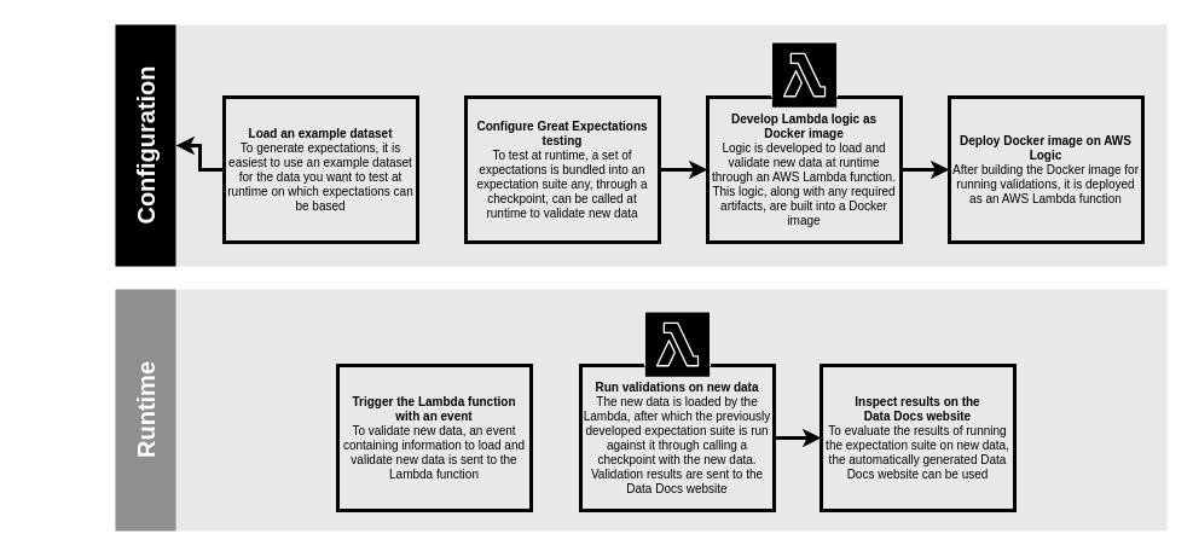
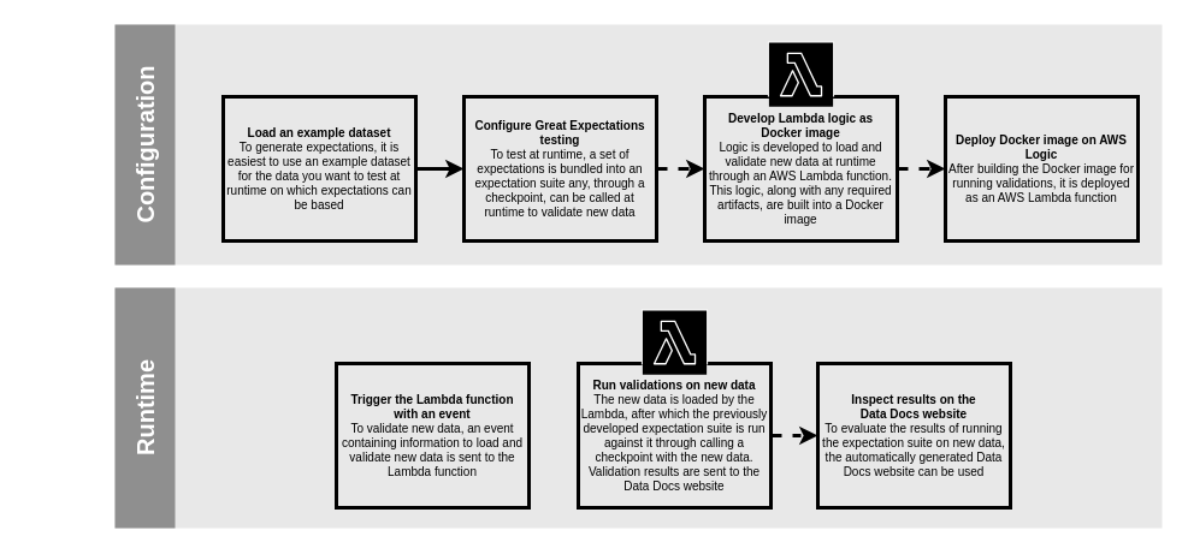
  <mxCell id="0" />
  <mxCell id="1" parent="0" />
  <mxCell id="2" value="" style="rounded=0;whiteSpace=wrap;html=1;fillColor=#E8E8E8;strokeColor=none;" vertex="1" parent="1"><mxGeometry x="95" y="239" width="870" height="200" as="geometry" /></mxCell>
  <mxCell id="3" value="Runtime" style="rounded=0;whiteSpace=wrap;html=1;fillColor=#8F8F8F;strokeColor=none;direction=south;rotation=-90;fontColor=#FFFFFF;fontStyle=1;fontSize=20;" vertex="1" parent="1"><mxGeometry x="20" y="314" width="200" height="50" as="geometry" /></mxCell>
  <mxCell id="4" value="" style="rounded=0;whiteSpace=wrap;html=1;fillColor=#E8E8E8;strokeColor=none;" vertex="1" parent="1"><mxGeometry x="95" y="20" width="870" height="200" as="geometry" /></mxCell>
- <mxCell id="5" style="edgeStyle=orthogonalEdgeStyle;rounded=0;orthogonalLoop=1;jettySize=auto;html=1;fontSize=20;fontColor=#FFFFFF;strokeWidth=3;" edge="1" parent="1" source="6" target="23"><mxGeometry relative="1" as="geometry" /></mxCell>
+ <mxCell id="5" style="edgeStyle=orthogonalEdgeStyle;rounded=0;orthogonalLoop=1;jettySize=auto;html=1;entryX=0;entryY=0.5;entryDx=0;entryDy=0;fontSize=20;fontColor=#FFFFFF;strokeWidth=3;" edge="1" parent="1" source="6" target="9"><mxGeometry relative="1" as="geometry" /></mxCell>
  <mxCell id="6" value="&lt;b&gt;Load an example dataset &lt;br&gt;&lt;/b&gt;To generate expectations, it is easiest to use an example dataset for the data you want to test at runtime on which expectations can be based" style="rounded=0;whiteSpace=wrap;html=1;fontSize=10;fillColor=none;strokeWidth=3;" parent="1" vertex="1"><mxGeometry x="185" y="80" width="160" height="120" as="geometry" /></mxCell>
  <mxCell id="7" value="" style="shape=image;verticalLabelPosition=bottom;labelBackgroundColor=default;verticalAlign=top;aspect=fixed;imageAspect=0;image=https://upload.wikimedia.org/wikipedia/commons/thumb/c/c3/Python-logo-notext.svg/640px-Python-logo-notext.svg.png;fontSize=10;fontStyle=2" parent="1" vertex="1"><mxGeometry x="229.99" y="39" width="60" height="60" as="geometry" /></mxCell>
- <mxCell id="8" style="edgeStyle=orthogonalEdgeStyle;rounded=0;orthogonalLoop=1;jettySize=auto;html=1;entryX=0;entryY=0.5;entryDx=0;entryDy=0;fontSize=20;fontColor=#FFFFFF;strokeWidth=3;" edge="1" parent="1" source="9" target="12"><mxGeometry relative="1" as="geometry" /></mxCell>
+ <mxCell id="8" style="edgeStyle=orthogonalEdgeStyle;rounded=0;orthogonalLoop=1;jettySize=auto;html=1;entryX=0;entryY=0.5;entryDx=0;entryDy=0;fontSize=20;fontColor=#FFFFFF;strokeWidth=3;dashed=1;" edge="1" parent="1" source="9" target="12"><mxGeometry relative="1" as="geometry" /></mxCell>
  <mxCell id="9" value="&lt;b&gt;Configure Great Expectations testing&lt;/b&gt;&lt;br&gt;To test at runtime, a set of expectations is bundled into an expectation suite any, through a checkpoint, can be called at runtime to validate new data" style="rounded=0;whiteSpace=wrap;html=1;fontSize=10;fillColor=none;strokeWidth=3;" parent="1" vertex="1"><mxGeometry x="385" y="80" width="160" height="120" as="geometry" /></mxCell>
  <mxCell id="10" value="" style="shape=image;verticalLabelPosition=bottom;labelBackgroundColor=default;verticalAlign=top;aspect=fixed;imageAspect=0;image=https://docs.greatexpectations.io/img/great-expectations-logo-full-size.png;clipPath=inset(0% 76.67% 0% 0%);" parent="1" vertex="1"><mxGeometry x="433.03" y="26.8" width="63.94" height="61.2" as="geometry" /></mxCell>
- <mxCell id="11" style="edgeStyle=orthogonalEdgeStyle;rounded=0;orthogonalLoop=1;jettySize=auto;html=1;entryX=0;entryY=0.5;entryDx=0;entryDy=0;fontSize=20;fontColor=#FFFFFF;strokeWidth=3;" edge="1" parent="1" source="12" target="13"><mxGeometry relative="1" as="geometry" /></mxCell>
+ <mxCell id="11" style="edgeStyle=orthogonalEdgeStyle;rounded=0;orthogonalLoop=1;jettySize=auto;html=1;entryX=0;entryY=0.5;entryDx=0;entryDy=0;fontSize=20;fontColor=#FFFFFF;strokeWidth=3;dashed=1;" edge="1" parent="1" source="12" target="13"><mxGeometry relative="1" as="geometry" /></mxCell>
  <mxCell id="12" value="&lt;b&gt;Develop Lambda logic as &lt;br&gt;Docker image&lt;br&gt;&lt;/b&gt;Logic is developed to load and validate new data at runtime through an AWS Lambda function. This logic, along with any required artifacts, are built into a Docker image" style="rounded=0;whiteSpace=wrap;html=1;fontSize=10;fillColor=none;strokeWidth=3;" vertex="1" parent="1"><mxGeometry x="585" y="80" width="160" height="120" as="geometry" /></mxCell>
  <mxCell id="13" value="&lt;b&gt;Deploy Docker image on AWS Logic&lt;br&gt;&lt;/b&gt;After building the Docker image for running validations, it is deployed as an AWS Lambda function" style="rounded=0;whiteSpace=wrap;html=1;fontSize=10;fillColor=none;strokeWidth=3;" vertex="1" parent="1"><mxGeometry x="785" y="80" width="160" height="120" as="geometry" /></mxCell>
  <mxCell id="14" value="" style="shape=image;verticalLabelPosition=bottom;labelBackgroundColor=default;verticalAlign=top;aspect=fixed;imageAspect=0;image=https://docs.greatexpectations.io/img/great-expectations-logo-full-size.png;clipPath=inset(0% 77.33% 0% 0%);" vertex="1" parent="1"><mxGeometry x="833.03" y="32" width="63.94" height="63.0" as="geometry" /></mxCell>
  <mxCell id="15" value="&lt;b&gt;Trigger the Lambda function&lt;br&gt;with an event&lt;br&gt;&lt;/b&gt;To validate new data, an event containing information to load and validate new data is sent to the Lambda function" style="rounded=0;whiteSpace=wrap;html=1;fontSize=10;fillColor=none;strokeWidth=3;" vertex="1" parent="1"><mxGeometry x="279" y="302" width="160" height="120" as="geometry" /></mxCell>
  <mxCell id="16" value="" style="shape=image;verticalLabelPosition=bottom;labelBackgroundColor=default;verticalAlign=top;aspect=fixed;imageAspect=0;image=https://upload.wikimedia.org/wikipedia/commons/thumb/c/c3/Python-logo-notext.svg/640px-Python-logo-notext.svg.png;fontSize=10;fontStyle=2" vertex="1" parent="1"><mxGeometry x="325" y="254" width="60" height="60" as="geometry" /></mxCell>
  <mxCell id="17" value="" style="sketch=0;outlineConnect=0;fontColor=#232F3E;gradientColor=none;strokeColor=#ffffff;fillColor=#000000;dashed=0;verticalLabelPosition=middle;verticalAlign=bottom;align=center;html=1;whiteSpace=wrap;fontSize=10;fontStyle=1;spacing=3;shape=mxgraph.aws4.productIcon;prIcon=mxgraph.aws4.lambda;labelBackgroundColor=default;container=0;" parent="1" vertex="1"><mxGeometry x="637.4" y="34" width="55.2" height="46" as="geometry" /></mxCell>
- <mxCell id="18" style="edgeStyle=orthogonalEdgeStyle;rounded=0;orthogonalLoop=1;jettySize=auto;html=1;entryX=0;entryY=0.5;entryDx=0;entryDy=0;fontSize=20;fontColor=#FFFFFF;strokeWidth=3;" edge="1" parent="1" source="19" target="21"><mxGeometry relative="1" as="geometry" /></mxCell>
+ <mxCell id="18" style="edgeStyle=orthogonalEdgeStyle;rounded=0;orthogonalLoop=1;jettySize=auto;html=1;entryX=0;entryY=0.5;entryDx=0;entryDy=0;fontSize=20;fontColor=#FFFFFF;strokeWidth=3;dashed=1;" edge="1" parent="1" source="19" target="21"><mxGeometry relative="1" as="geometry" /></mxCell>
  <mxCell id="19" value="&lt;b&gt;Run validations on new data&lt;br&gt;&lt;/b&gt;The new data is loaded by the Lambda, after which the previously developed expectation suite is run against it through calling a checkpoint with the new data. Validation results are sent to the Data Docs website" style="rounded=0;whiteSpace=wrap;html=1;fontSize=10;fillColor=none;strokeWidth=3;" vertex="1" parent="1"><mxGeometry x="480" y="302" width="160" height="120" as="geometry" /></mxCell>
  <mxCell id="20" value="" style="sketch=0;outlineConnect=0;fontColor=#232F3E;gradientColor=none;strokeColor=#ffffff;fillColor=#000000;dashed=0;verticalLabelPosition=middle;verticalAlign=bottom;align=center;html=1;whiteSpace=wrap;fontSize=10;fontStyle=1;spacing=3;shape=mxgraph.aws4.productIcon;prIcon=mxgraph.aws4.lambda;labelBackgroundColor=default;container=0;" vertex="1" parent="1"><mxGeometry x="532.4" y="257" width="55.2" height="46" as="geometry" /></mxCell>
  <mxCell id="21" value="&lt;b&gt;Inspect results on the &lt;br&gt;Data Docs website&lt;br&gt;&lt;/b&gt;To evaluate the results of running the expectation suite on new data, the automatically generated Data Docs website can be used" style="rounded=0;whiteSpace=wrap;html=1;fontSize=10;fillColor=none;strokeWidth=3;" vertex="1" parent="1"><mxGeometry x="679" y="302" width="160" height="120" as="geometry" /></mxCell>
  <mxCell id="22" value="" style="shape=image;verticalLabelPosition=bottom;labelBackgroundColor=default;verticalAlign=top;aspect=fixed;imageAspect=0;image=https://docs.greatexpectations.io/img/great-expectations-logo-full-size.png;clipPath=inset(0% 77.33% 0% 0%);" vertex="1" parent="1"><mxGeometry x="727.03" y="251" width="63.94" height="63.0" as="geometry" /></mxCell>
- <mxCell id="23" value="Configuration" style="rounded=0;whiteSpace=wrap;html=1;fillColor=#000000;strokeColor=none;direction=south;rotation=-90;fontColor=#FFFFFF;fontStyle=1;fontSize=20;" vertex="1" parent="1"><mxGeometry x="20" y="95" width="200" height="50" as="geometry" /></mxCell>
+ <mxCell id="23" value="Configuration" style="rounded=0;whiteSpace=wrap;html=1;fillColor=#8F8F8F;strokeColor=none;direction=south;rotation=-90;fontColor=#FFFFFF;fontStyle=1;fontSize=20;" vertex="1" parent="1"><mxGeometry x="20" y="95" width="200" height="50" as="geometry" /></mxCell>
